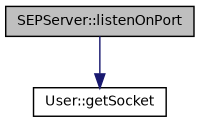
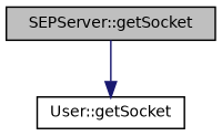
  digraph {
    rankdir=TB
    node [color=black fontname=Helvetica fontsize=10 shape=record style=filled]
-   n1 [fillcolor=grey75 fontcolor=black height=0.2 label="SEPServer::listenOnPort" width=0.4]
+   n1 [fillcolor=grey75 fontcolor=black height=0.2 label="SEPServer::getSocket" width=0.4]
    n2 [fillcolor=white height=0.2 label="User::getSocket" width=0.4]
    n1 -> n2 [color=midnightblue fontname=Helvetica fontsize=10 labelfontname=Helvetica labelfontsize=10 style=solid]
  }
